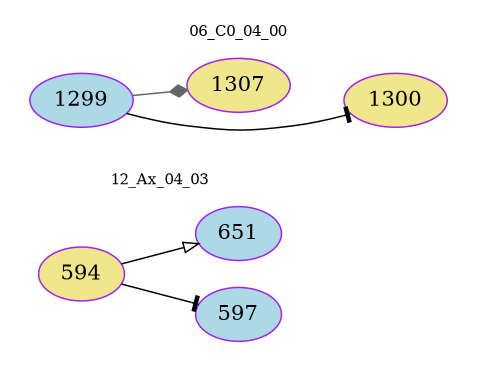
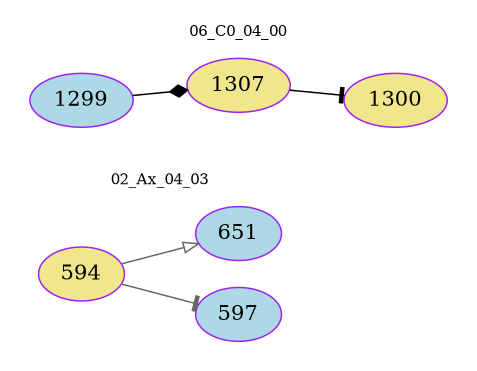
  digraph {
    rankdir=LR
    node [color=purple fillcolor=khaki style=filled]
    edge [arrowhead=tee color=black]
    n1 [label=594]
    n2 [fillcolor=lightblue label=597]
    n3 [fillcolor=lightblue label=651]
    n4 [fillcolor=lightblue label=1299]
    n5 [label=1300]
    n6 [label=1307]
    subgraph cluster_1 {
      color=white
      fontsize=10
-     label="12_Ax_04_03"
+     label="02_Ax_04_03"
      n1
      n2
      n3
    }
    subgraph cluster_2 {
      color=white
      fontsize=10
      label="06_C0_04_00"
      n4
      n5
      n6
    }
-   n1 -> n2
-   n1 -> n3 [arrowhead=onormal]
-   n4 -> n5
-   n4 -> n6 [arrowhead=diamond color=gray40]
+   n1 -> n2 [color=gray40]
+   n1 -> n3 [arrowhead=onormal color=gray40]
+   n6 -> n5
+   n4 -> n6 [arrowhead=diamond]
  }
